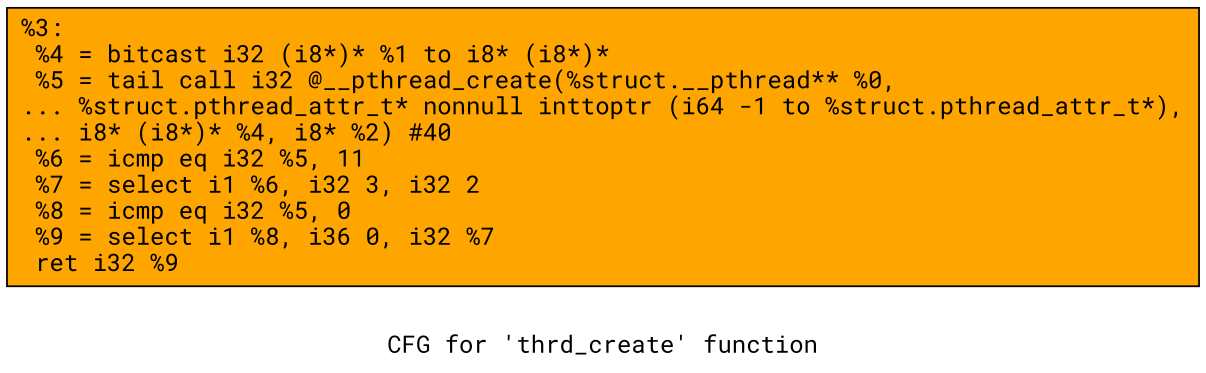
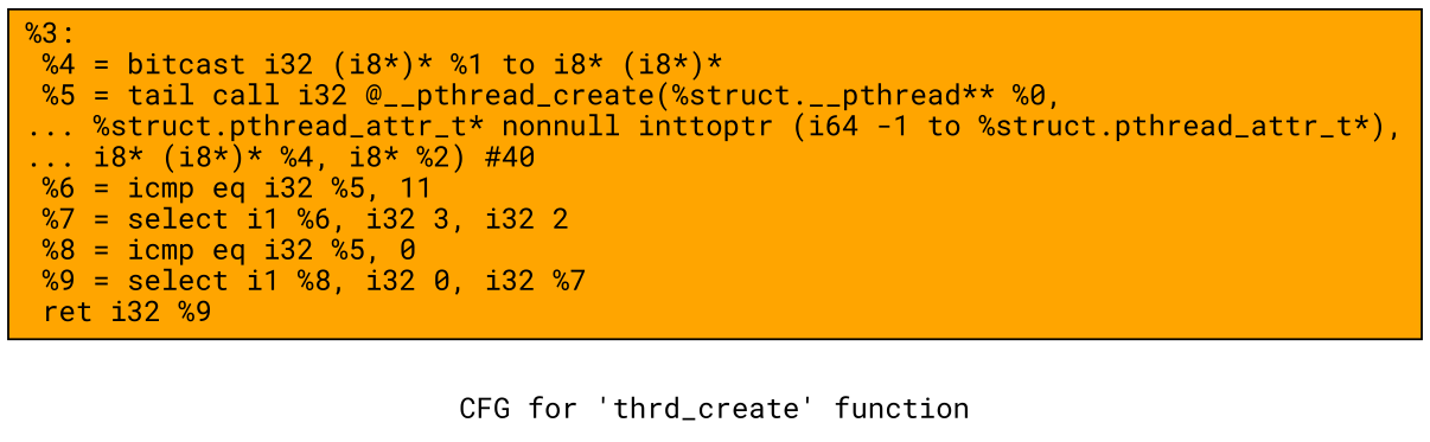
  digraph {
    label="CFG for 'thrd_create' function"
    fontname="Roboto Mono"
-   n1 [label="{%3:\l  %4 = bitcast i32 (i8*)* %1 to i8* (i8*)*\l  %5 = tail call i32 @__pthread_create(%struct.__pthread** %0,\l... %struct.pthread_attr_t* nonnull inttoptr (i64 -1 to %struct.pthread_attr_t*),\l... i8* (i8*)* %4, i8* %2) #40\l  %6 = icmp eq i32 %5, 11\l  %7 = select i1 %6, i32 3, i32 2\l  %8 = icmp eq i32 %5, 0\l  %9 = select i1 %8, i36 0, i32 %7\l  ret i32 %9\l}" shape=record style=filled fillcolor=orange fontname="Roboto Mono"]
+   n1 [label="{%3:\l  %4 = bitcast i32 (i8*)* %1 to i8* (i8*)*\l  %5 = tail call i32 @__pthread_create(%struct.__pthread** %0,\l... %struct.pthread_attr_t* nonnull inttoptr (i64 -1 to %struct.pthread_attr_t*),\l... i8* (i8*)* %4, i8* %2) #40\l  %6 = icmp eq i32 %5, 11\l  %7 = select i1 %6, i32 3, i32 2\l  %8 = icmp eq i32 %5, 0\l  %9 = select i1 %8, i32 0, i32 %7\l  ret i32 %9\l}" shape=record style=filled fillcolor=orange fontname="Roboto Mono"]
  }
